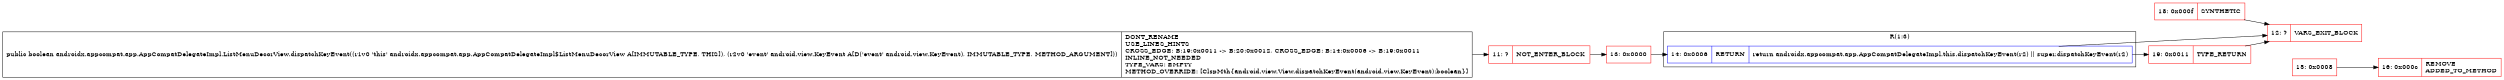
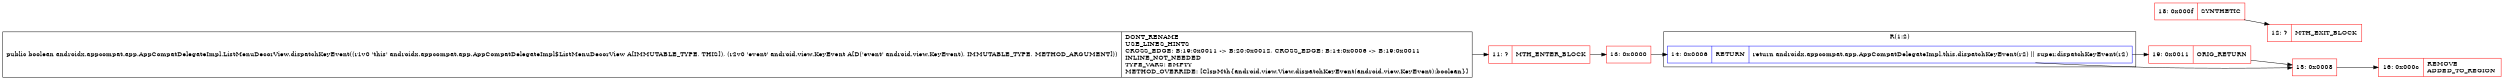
  digraph {
    rankdir=LR
    node [color=red shape=record]
    n1 [color=blue label="{14\:\ 0x0006|RETURN\l|return androidx.appcompat.app.AppCompatDelegateImpl.this.dispatchKeyEvent(r2) \|\| super.dispatchKeyEvent(r2)\l}"]
    n2 [label="{15\:\ 0x0008}"]
-   n3 [label="{19\:\ 0x0011|TYPE_RETURN\l}"]
-   n4 [label="{16\:\ 0x000c|REMOVE\lADDED_TO_METHOD\l}"]
-   n5 [label="{12\:\ ?|VARS_EXIT_BLOCK\l}"]
-   n6 [label="{11\:\ ?|NOT_ENTER_BLOCK\l}"]
+   n3 [label="{19\:\ 0x0011|ORIG_RETURN\l}"]
+   n4 [label="{16\:\ 0x000c|REMOVE\lADDED_TO_REGION\l}"]
+   n5 [label="{12\:\ ?|MTH_EXIT_BLOCK\l}"]
+   n6 [label="{11\:\ ?|MTH_ENTER_BLOCK\l}"]
    n7 [label="{13\:\ 0x0000}"]
    n8 [label="{18\:\ 0x000f|SYNTHETIC\l}"]
    n9 [label="{public boolean androidx.appcompat.app.AppCompatDelegateImpl.ListMenuDecorView.dispatchKeyEvent((r1v0 'this' androidx.appcompat.app.AppCompatDelegateImpl$ListMenuDecorView A[IMMUTABLE_TYPE, THIS]), (r2v0 'event' android.view.KeyEvent A[D('event' android.view.KeyEvent), IMMUTABLE_TYPE, METHOD_ARGUMENT]))  | DONT_RENAME\lUSE_LINES_HINTS\lCROSS_EDGE: B:19:0x0011 \-\> B:20:0x0012, CROSS_EDGE: B:14:0x0006 \-\> B:19:0x0011\lINLINE_NOT_NEEDED\lTYPE_VARS: EMPTY\lMETHOD_OVERRIDE: [ClspMth\{android.view.View.dispatchKeyEvent(android.view.KeyEvent):boolean\}]\l}" color=""]
    subgraph cluster_1 {
-     label="R(1:3)"
+     label="R(1:2)"
      n1
    }
-   n1 -> n5
+   n1 -> n2
    n1 -> n3
    n2 -> n4
-   n3 -> n5
+   n3 -> n2
    n6 -> n7
    n7 -> n1
    n8 -> n5
    n9 -> n6
  }
